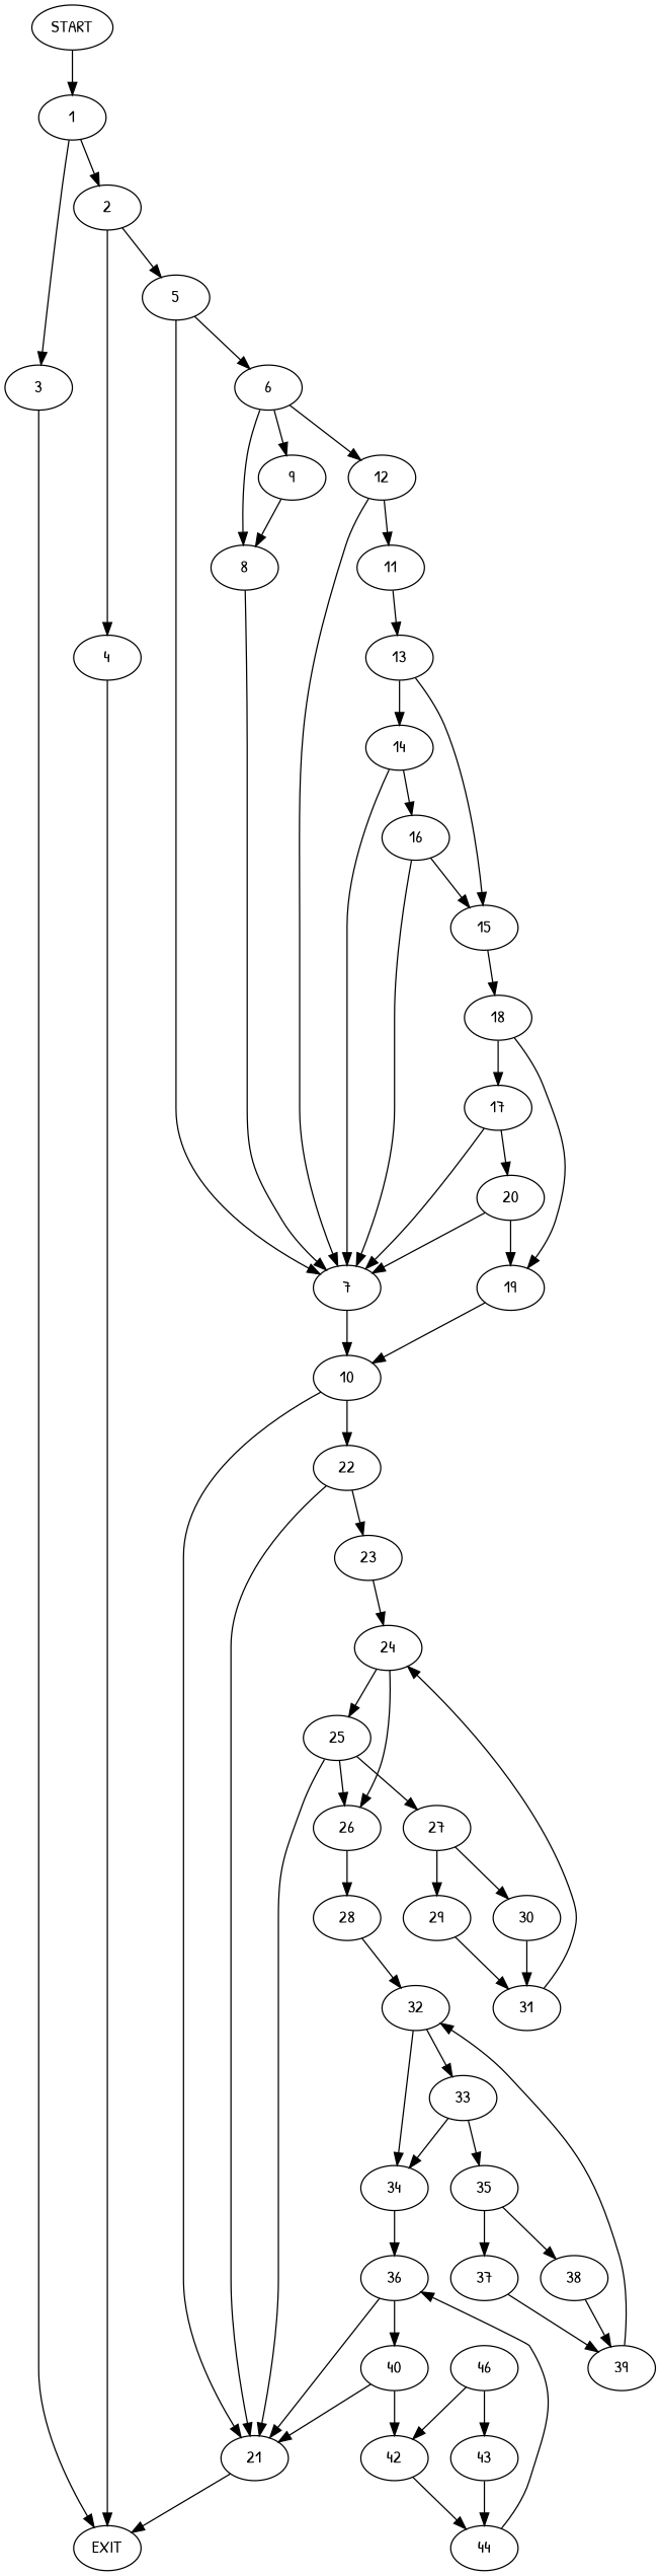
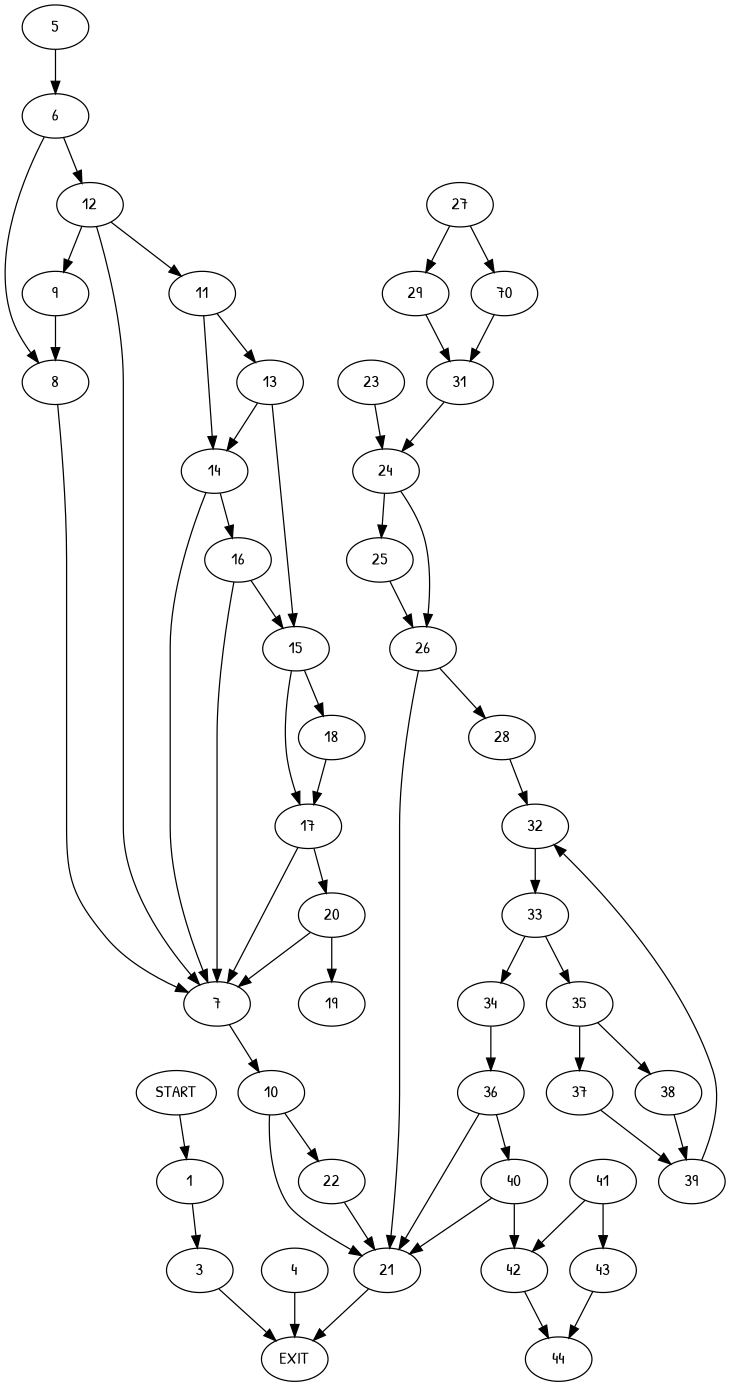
  digraph {
    fontname="Patrick Hand"
    node [fontname="Patrick Hand"]
    edge [fontname="Patrick Hand"]
    n1 [label=START]
    1
-   2
    3
    n5 [label=EXIT]
    4
    5
    6
    7
    8
    9
    12
    10
    21
    22
    11
    13
    14
    23
    15
    16
    17
    18
    20
    19
    24
    25
    26
    27
    28
    29
-   30
+   30 [label=70]
    32
    31
    33
    34
    35
    36
    37
    38
    40
    39
    42
-   41 [label=46]
+   41
    43
    44
    n1 -> 1
-   1 -> 2
    1 -> 3
-   2 -> 4
-   2 -> 5
    3 -> n5
    4 -> n5
    5 -> 6
-   5 -> 7
    6 -> 8
-   6 -> 9
+   12 -> 9
    6 -> 12
    7 -> 10
    8 -> 7
    9 -> 8
    12 -> 7
    12 -> 11
    10 -> 21
    10 -> 22
    21 -> n5
    22 -> 21
-   22 -> 23
    11 -> 13
+   11 -> 14
    13 -> 14
    13 -> 15
    14 -> 7
    14 -> 16
    23 -> 24
+   15 -> 17
    15 -> 18
    16 -> 7
    16 -> 15
    17 -> 7
    17 -> 20
    18 -> 17
-   18 -> 19
    20 -> 7
    20 -> 19
-   19 -> 10
    24 -> 25
    24 -> 26
    25 -> 26
-   25 -> 27
-   25 -> 21
+   26 -> 21
    26 -> 28
    27 -> 29
    27 -> 30
    28 -> 32
    29 -> 31
    30 -> 31
    32 -> 33
-   32 -> 34
    31 -> 24
    33 -> 34
    33 -> 35
    34 -> 36
    35 -> 37
    35 -> 38
    36 -> 21
    36 -> 40
    37 -> 39
    38 -> 39
    40 -> 21
    40 -> 42
    39 -> 32
    42 -> 44
    41 -> 42
    41 -> 43
    43 -> 44
-   44 -> 36
  }
